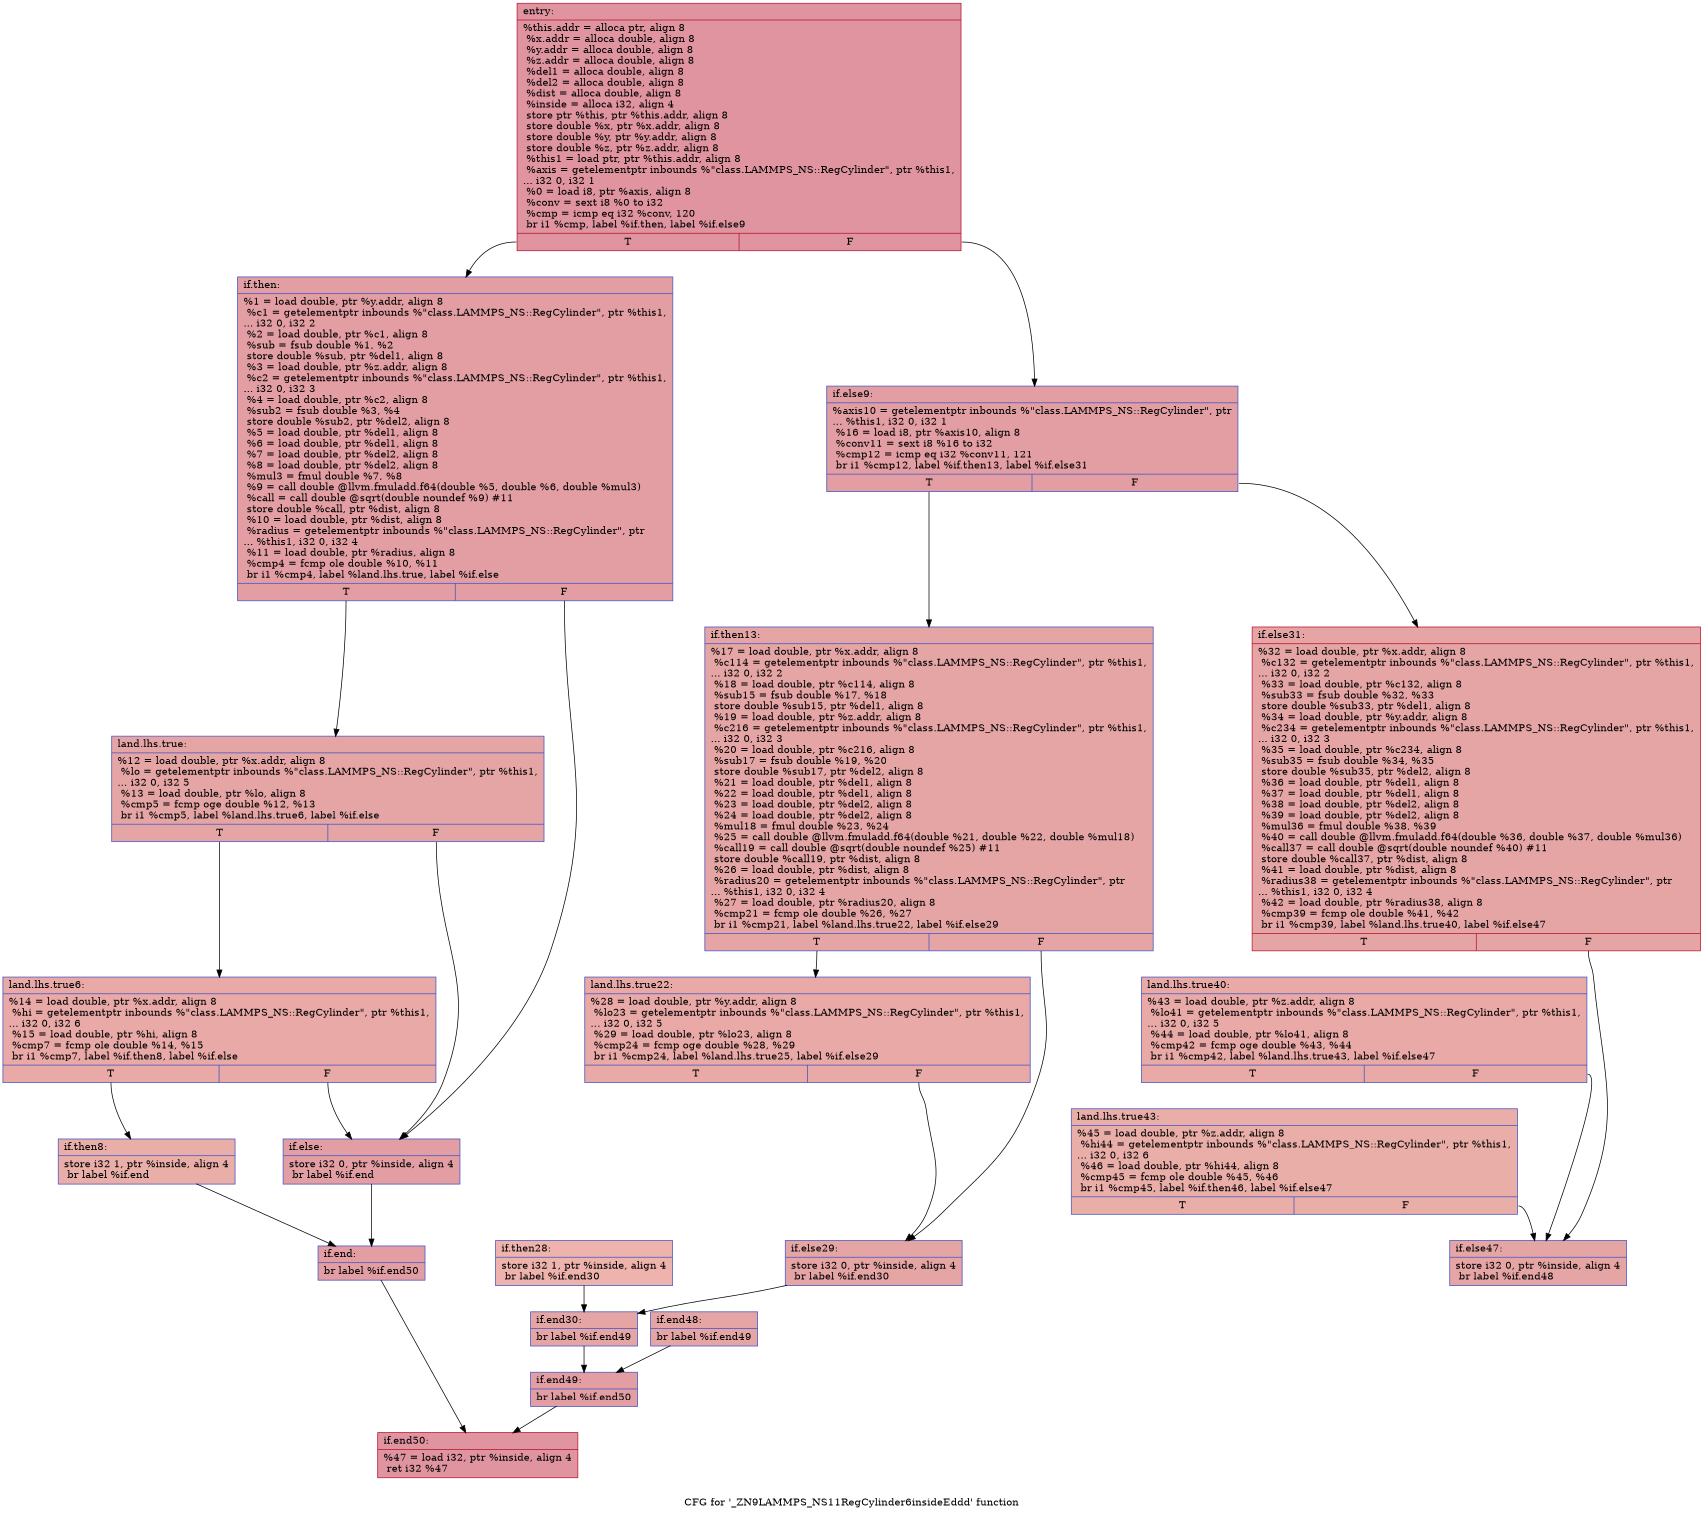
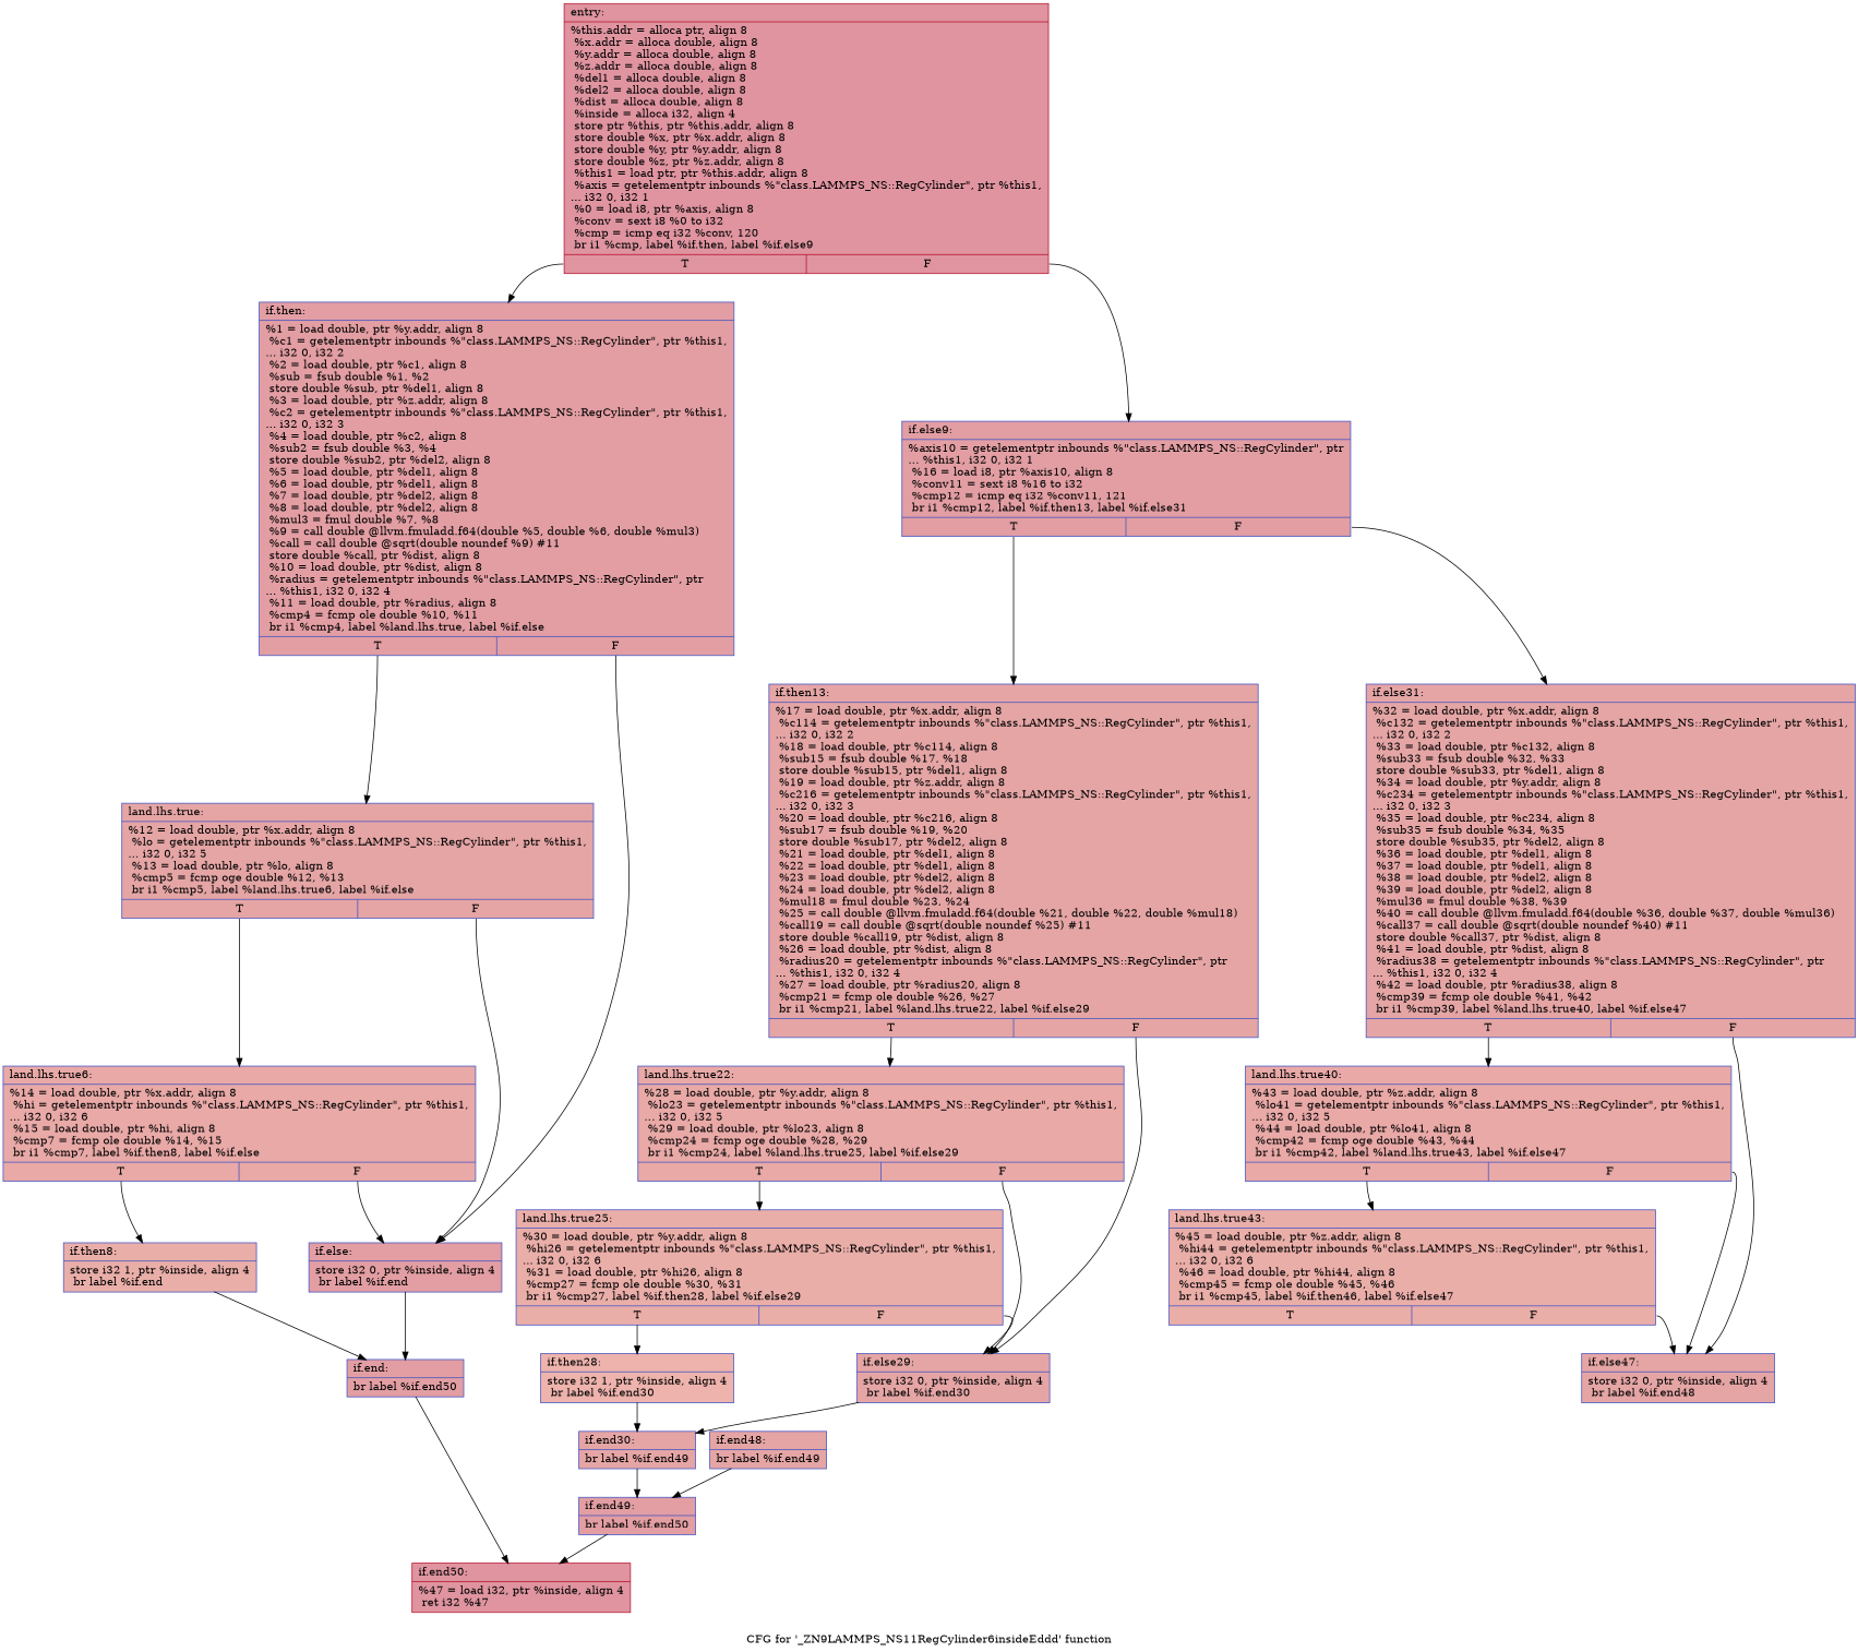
  digraph {
    fontname="DejaVu Serif"
    label="CFG for '_ZN9LAMMPS_NS11RegCylinder6insideEddd' function"
    node [color="#3d50c3ff" fillcolor="#c5333470" fontname="DejaVu Serif" shape=record style=filled]
    edge [fontname="DejaVu Serif" tailport=s0]
    n1 [color="#b70d28ff" fillcolor="#b70d2870" label="{entry:\l|  %this.addr = alloca ptr, align 8\l  %x.addr = alloca double, align 8\l  %y.addr = alloca double, align 8\l  %z.addr = alloca double, align 8\l  %del1 = alloca double, align 8\l  %del2 = alloca double, align 8\l  %dist = alloca double, align 8\l  %inside = alloca i32, align 4\l  store ptr %this, ptr %this.addr, align 8\l  store double %x, ptr %x.addr, align 8\l  store double %y, ptr %y.addr, align 8\l  store double %z, ptr %z.addr, align 8\l  %this1 = load ptr, ptr %this.addr, align 8\l  %axis = getelementptr inbounds %\"class.LAMMPS_NS::RegCylinder\", ptr %this1,\l... i32 0, i32 1\l  %0 = load i8, ptr %axis, align 8\l  %conv = sext i8 %0 to i32\l  %cmp = icmp eq i32 %conv, 120\l  br i1 %cmp, label %if.then, label %if.else9\l|{<s0>T|<s1>F}}"]
    n2 [fillcolor="#be242e70" label="{if.then:\l|  %1 = load double, ptr %y.addr, align 8\l  %c1 = getelementptr inbounds %\"class.LAMMPS_NS::RegCylinder\", ptr %this1,\l... i32 0, i32 2\l  %2 = load double, ptr %c1, align 8\l  %sub = fsub double %1, %2\l  store double %sub, ptr %del1, align 8\l  %3 = load double, ptr %z.addr, align 8\l  %c2 = getelementptr inbounds %\"class.LAMMPS_NS::RegCylinder\", ptr %this1,\l... i32 0, i32 3\l  %4 = load double, ptr %c2, align 8\l  %sub2 = fsub double %3, %4\l  store double %sub2, ptr %del2, align 8\l  %5 = load double, ptr %del1, align 8\l  %6 = load double, ptr %del1, align 8\l  %7 = load double, ptr %del2, align 8\l  %8 = load double, ptr %del2, align 8\l  %mul3 = fmul double %7, %8\l  %9 = call double @llvm.fmuladd.f64(double %5, double %6, double %mul3)\l  %call = call double @sqrt(double noundef %9) #11\l  store double %call, ptr %dist, align 8\l  %10 = load double, ptr %dist, align 8\l  %radius = getelementptr inbounds %\"class.LAMMPS_NS::RegCylinder\", ptr\l... %this1, i32 0, i32 4\l  %11 = load double, ptr %radius, align 8\l  %cmp4 = fcmp ole double %10, %11\l  br i1 %cmp4, label %land.lhs.true, label %if.else\l|{<s0>T|<s1>F}}"]
    n3 [fillcolor="#be242e70" label="{if.else9:\l|  %axis10 = getelementptr inbounds %\"class.LAMMPS_NS::RegCylinder\", ptr\l... %this1, i32 0, i32 1\l  %16 = load i8, ptr %axis10, align 8\l  %conv11 = sext i8 %16 to i32\l  %cmp12 = icmp eq i32 %conv11, 121\l  br i1 %cmp12, label %if.then13, label %if.else31\l|{<s0>T|<s1>F}}"]
    n4 [label="{land.lhs.true:\l|  %12 = load double, ptr %x.addr, align 8\l  %lo = getelementptr inbounds %\"class.LAMMPS_NS::RegCylinder\", ptr %this1,\l... i32 0, i32 5\l  %13 = load double, ptr %lo, align 8\l  %cmp5 = fcmp oge double %12, %13\l  br i1 %cmp5, label %land.lhs.true6, label %if.else\l|{<s0>T|<s1>F}}"]
    n5 [fillcolor="#be242e70" label="{if.else:\l|  store i32 0, ptr %inside, align 4\l  br label %if.end\l}"]
    n6 [label="{if.then13:\l|  %17 = load double, ptr %x.addr, align 8\l  %c114 = getelementptr inbounds %\"class.LAMMPS_NS::RegCylinder\", ptr %this1,\l... i32 0, i32 2\l  %18 = load double, ptr %c114, align 8\l  %sub15 = fsub double %17, %18\l  store double %sub15, ptr %del1, align 8\l  %19 = load double, ptr %z.addr, align 8\l  %c216 = getelementptr inbounds %\"class.LAMMPS_NS::RegCylinder\", ptr %this1,\l... i32 0, i32 3\l  %20 = load double, ptr %c216, align 8\l  %sub17 = fsub double %19, %20\l  store double %sub17, ptr %del2, align 8\l  %21 = load double, ptr %del1, align 8\l  %22 = load double, ptr %del1, align 8\l  %23 = load double, ptr %del2, align 8\l  %24 = load double, ptr %del2, align 8\l  %mul18 = fmul double %23, %24\l  %25 = call double @llvm.fmuladd.f64(double %21, double %22, double %mul18)\l  %call19 = call double @sqrt(double noundef %25) #11\l  store double %call19, ptr %dist, align 8\l  %26 = load double, ptr %dist, align 8\l  %radius20 = getelementptr inbounds %\"class.LAMMPS_NS::RegCylinder\", ptr\l... %this1, i32 0, i32 4\l  %27 = load double, ptr %radius20, align 8\l  %cmp21 = fcmp ole double %26, %27\l  br i1 %cmp21, label %land.lhs.true22, label %if.else29\l|{<s0>T|<s1>F}}"]
-   n7 [color="#b70d28ff" label="{if.else31:\l|  %32 = load double, ptr %x.addr, align 8\l  %c132 = getelementptr inbounds %\"class.LAMMPS_NS::RegCylinder\", ptr %this1,\l... i32 0, i32 2\l  %33 = load double, ptr %c132, align 8\l  %sub33 = fsub double %32, %33\l  store double %sub33, ptr %del1, align 8\l  %34 = load double, ptr %y.addr, align 8\l  %c234 = getelementptr inbounds %\"class.LAMMPS_NS::RegCylinder\", ptr %this1,\l... i32 0, i32 3\l  %35 = load double, ptr %c234, align 8\l  %sub35 = fsub double %34, %35\l  store double %sub35, ptr %del2, align 8\l  %36 = load double, ptr %del1, align 8\l  %37 = load double, ptr %del1, align 8\l  %38 = load double, ptr %del2, align 8\l  %39 = load double, ptr %del2, align 8\l  %mul36 = fmul double %38, %39\l  %40 = call double @llvm.fmuladd.f64(double %36, double %37, double %mul36)\l  %call37 = call double @sqrt(double noundef %40) #11\l  store double %call37, ptr %dist, align 8\l  %41 = load double, ptr %dist, align 8\l  %radius38 = getelementptr inbounds %\"class.LAMMPS_NS::RegCylinder\", ptr\l... %this1, i32 0, i32 4\l  %42 = load double, ptr %radius38, align 8\l  %cmp39 = fcmp ole double %41, %42\l  br i1 %cmp39, label %land.lhs.true40, label %if.else47\l|{<s0>T|<s1>F}}"]
+   n7 [label="{if.else31:\l|  %32 = load double, ptr %x.addr, align 8\l  %c132 = getelementptr inbounds %\"class.LAMMPS_NS::RegCylinder\", ptr %this1,\l... i32 0, i32 2\l  %33 = load double, ptr %c132, align 8\l  %sub33 = fsub double %32, %33\l  store double %sub33, ptr %del1, align 8\l  %34 = load double, ptr %y.addr, align 8\l  %c234 = getelementptr inbounds %\"class.LAMMPS_NS::RegCylinder\", ptr %this1,\l... i32 0, i32 3\l  %35 = load double, ptr %c234, align 8\l  %sub35 = fsub double %34, %35\l  store double %sub35, ptr %del2, align 8\l  %36 = load double, ptr %del1, align 8\l  %37 = load double, ptr %del1, align 8\l  %38 = load double, ptr %del2, align 8\l  %39 = load double, ptr %del2, align 8\l  %mul36 = fmul double %38, %39\l  %40 = call double @llvm.fmuladd.f64(double %36, double %37, double %mul36)\l  %call37 = call double @sqrt(double noundef %40) #11\l  store double %call37, ptr %dist, align 8\l  %41 = load double, ptr %dist, align 8\l  %radius38 = getelementptr inbounds %\"class.LAMMPS_NS::RegCylinder\", ptr\l... %this1, i32 0, i32 4\l  %42 = load double, ptr %radius38, align 8\l  %cmp39 = fcmp ole double %41, %42\l  br i1 %cmp39, label %land.lhs.true40, label %if.else47\l|{<s0>T|<s1>F}}"]
    n8 [fillcolor="#ca3b3770" label="{land.lhs.true6:\l|  %14 = load double, ptr %x.addr, align 8\l  %hi = getelementptr inbounds %\"class.LAMMPS_NS::RegCylinder\", ptr %this1,\l... i32 0, i32 6\l  %15 = load double, ptr %hi, align 8\l  %cmp7 = fcmp ole double %14, %15\l  br i1 %cmp7, label %if.then8, label %if.else\l|{<s0>T|<s1>F}}"]
    n9 [fillcolor="#be242e70" label="{if.end:\l|  br label %if.end50\l}"]
    n10 [fillcolor="#ca3b3770" label="{land.lhs.true22:\l|  %28 = load double, ptr %y.addr, align 8\l  %lo23 = getelementptr inbounds %\"class.LAMMPS_NS::RegCylinder\", ptr %this1,\l... i32 0, i32 5\l  %29 = load double, ptr %lo23, align 8\l  %cmp24 = fcmp oge double %28, %29\l  br i1 %cmp24, label %land.lhs.true25, label %if.else29\l|{<s0>T|<s1>F}}"]
    n11 [label="{if.else29:\l|  store i32 0, ptr %inside, align 4\l  br label %if.end30\l}"]
    n12 [fillcolor="#ca3b3770" label="{land.lhs.true40:\l|  %43 = load double, ptr %z.addr, align 8\l  %lo41 = getelementptr inbounds %\"class.LAMMPS_NS::RegCylinder\", ptr %this1,\l... i32 0, i32 5\l  %44 = load double, ptr %lo41, align 8\l  %cmp42 = fcmp oge double %43, %44\l  br i1 %cmp42, label %land.lhs.true43, label %if.else47\l|{<s0>T|<s1>F}}"]
    n13 [label="{if.else47:\l|  store i32 0, ptr %inside, align 4\l  br label %if.end48\l}"]
    n14 [fillcolor="#d0473d70" label="{if.then8:\l|  store i32 1, ptr %inside, align 4\l  br label %if.end\l}"]
    n15 [color="#b70d28ff" fillcolor="#b70d2870" label="{if.end50:\l|  %47 = load i32, ptr %inside, align 4\l  ret i32 %47\l}"]
+   n16 [fillcolor="#d0473d70" label="{land.lhs.true25:\l|  %30 = load double, ptr %y.addr, align 8\l  %hi26 = getelementptr inbounds %\"class.LAMMPS_NS::RegCylinder\", ptr %this1,\l... i32 0, i32 6\l  %31 = load double, ptr %hi26, align 8\l  %cmp27 = fcmp ole double %30, %31\l  br i1 %cmp27, label %if.then28, label %if.else29\l|{<s0>T|<s1>F}}"]
    n17 [label="{if.end30:\l|  br label %if.end49\l}"]
    n18 [fillcolor="#d0473d70" label="{land.lhs.true43:\l|  %45 = load double, ptr %z.addr, align 8\l  %hi44 = getelementptr inbounds %\"class.LAMMPS_NS::RegCylinder\", ptr %this1,\l... i32 0, i32 6\l  %46 = load double, ptr %hi44, align 8\l  %cmp45 = fcmp ole double %45, %46\l  br i1 %cmp45, label %if.then46, label %if.else47\l|{<s0>T|<s1>F}}"]
    n19 [fillcolor="#d6524470" label="{if.then28:\l|  store i32 1, ptr %inside, align 4\l  br label %if.end30\l}"]
    n20 [fillcolor="#be242e70" label="{if.end49:\l|  br label %if.end50\l}"]
    n21 [label="{if.end48:\l|  br label %if.end49\l}"]
    n1 -> n2
    n1 -> n3 [tailport=s1]
    n2 -> n4
    n2 -> n5 [tailport=s1]
    n3 -> n6
    n3 -> n7 [tailport=s1]
    n4 -> n5 [tailport=s1]
    n4 -> n8
    n5 -> n9
    n6 -> n10
    n6 -> n11 [tailport=s1]
+   n7 -> n12
    n7 -> n13 [tailport=s1]
    n8 -> n5 [tailport=s1]
    n8 -> n14
    n9 -> n15
    n10 -> n11 [tailport=s1]
+   n10 -> n16
    n11 -> n17
    n12 -> n13 [tailport=s1]
+   n12 -> n18
    n14 -> n9
+   n16 -> n11 [tailport=s1]
+   n16 -> n19
    n17 -> n20
    n18 -> n13 [tailport=s1]
    n19 -> n17
    n20 -> n15
    n21 -> n20
  }
